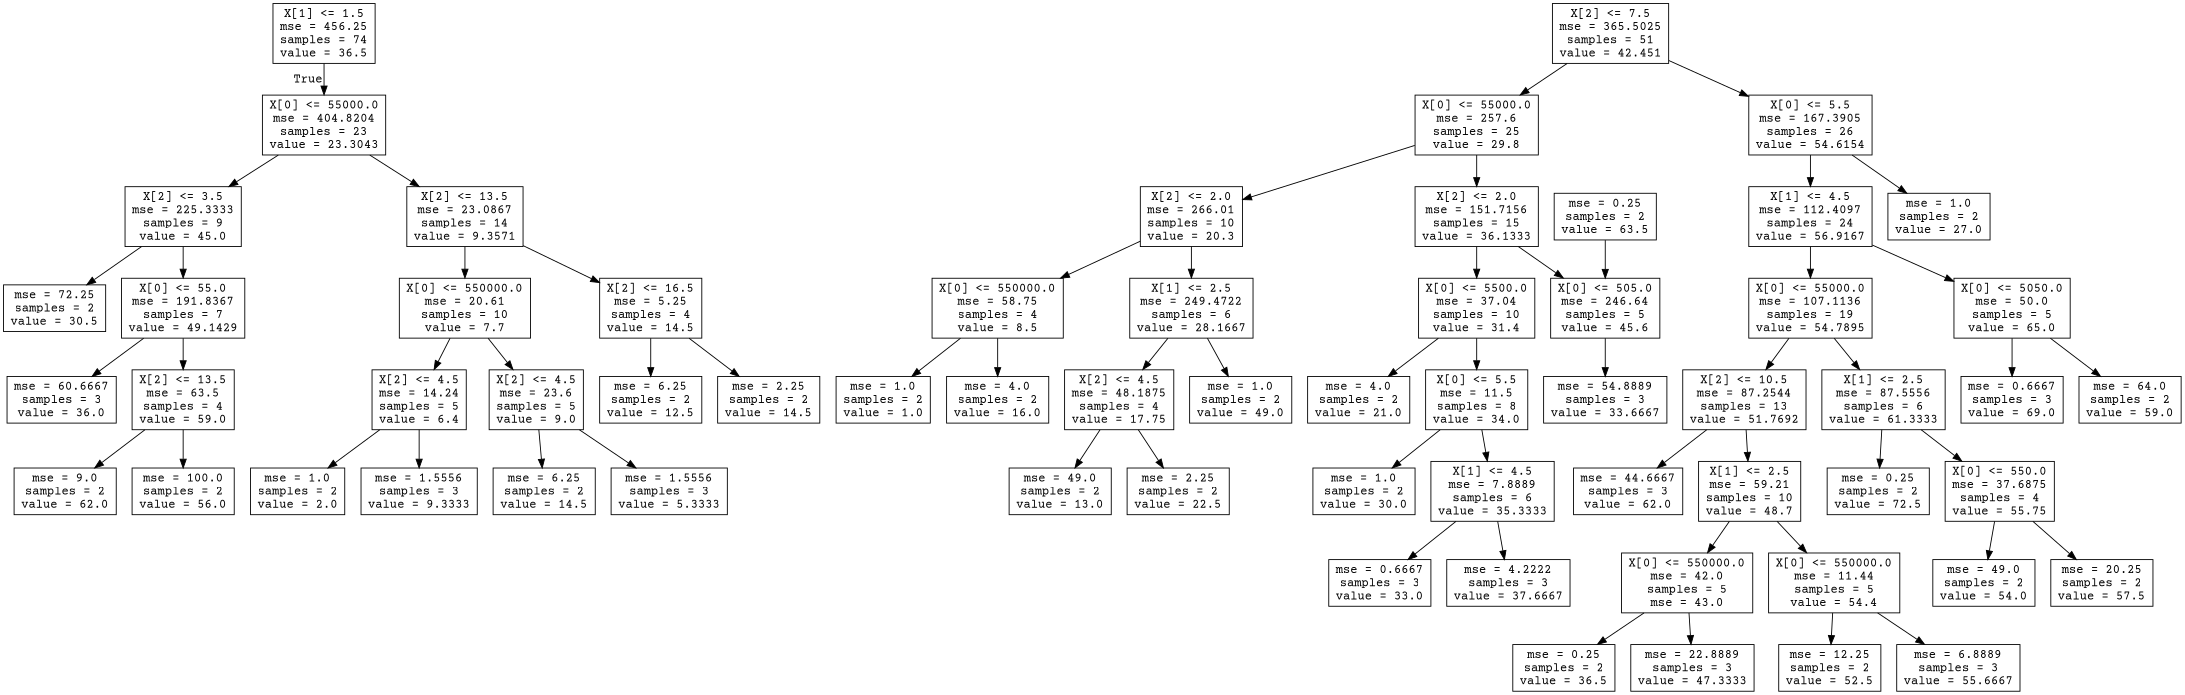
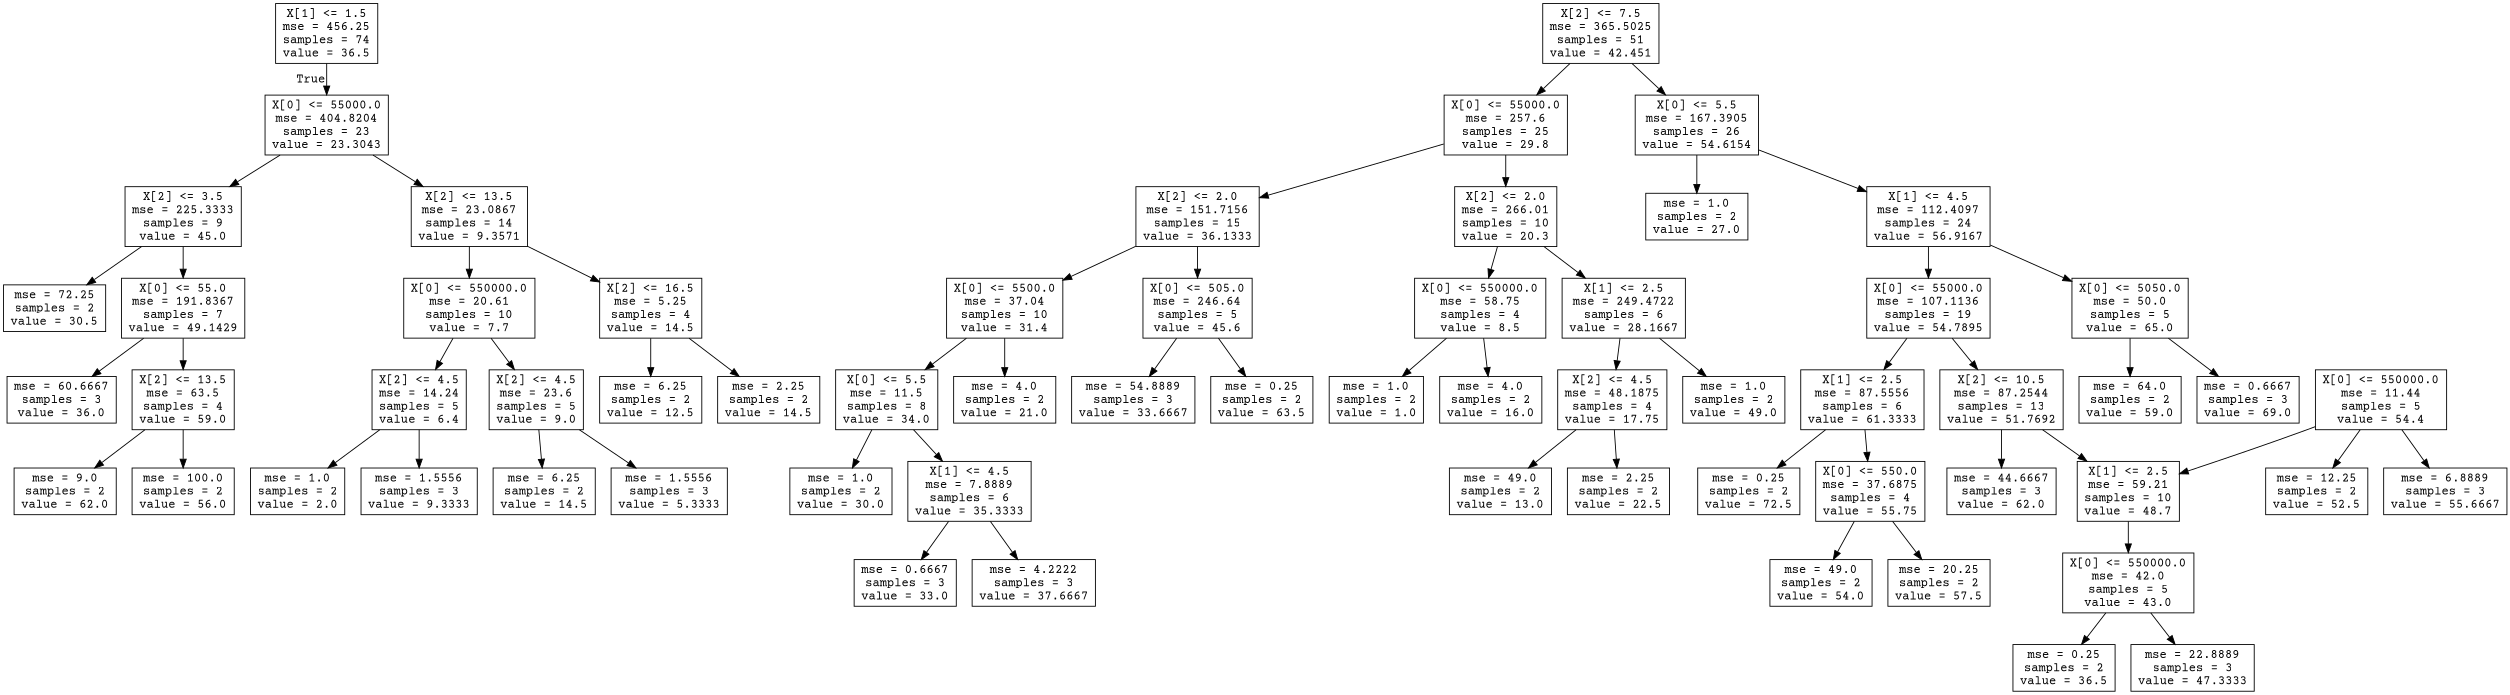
  digraph {
    fontname="Courier Prime"
    node [fontname="Courier Prime" shape=box]
    edge [fontname="Courier Prime"]
    n1 [label="X[1] <= 1.5\nmse = 456.25\nsamples = 74\nvalue = 36.5"]
    n2 [label="X[0] <= 55000.0\nmse = 404.8204\nsamples = 23\nvalue = 23.3043"]
    n3 [label="X[2] <= 3.5\nmse = 225.3333\nsamples = 9\nvalue = 45.0"]
    n4 [label="X[2] <= 13.5\nmse = 23.0867\nsamples = 14\nvalue = 9.3571"]
    n5 [label="X[2] <= 7.5\nmse = 365.5025\nsamples = 51\nvalue = 42.451"]
    n6 [label="X[0] <= 55000.0\nmse = 257.6\nsamples = 25\nvalue = 29.8"]
    n7 [label="X[0] <= 5.5\nmse = 167.3905\nsamples = 26\nvalue = 54.6154"]
    n8 [label="mse = 72.25\nsamples = 2\nvalue = 30.5"]
    n9 [label="X[0] <= 55.0\nmse = 191.8367\nsamples = 7\nvalue = 49.1429"]
    n10 [label="X[0] <= 550000.0\nmse = 20.61\nsamples = 10\nvalue = 7.7"]
    n11 [label="X[2] <= 16.5\nmse = 5.25\nsamples = 4\nvalue = 14.5"]
    n12 [label="mse = 60.6667\nsamples = 3\nvalue = 36.0"]
    n13 [label="X[2] <= 13.5\nmse = 63.5\nsamples = 4\nvalue = 59.0"]
    n14 [label="mse = 9.0\nsamples = 2\nvalue = 62.0"]
    n15 [label="mse = 100.0\nsamples = 2\nvalue = 56.0"]
    n16 [label="X[2] <= 4.5\nmse = 14.24\nsamples = 5\nvalue = 6.4"]
    n17 [label="X[2] <= 4.5\nmse = 23.6\nsamples = 5\nvalue = 9.0"]
    n18 [label="mse = 6.25\nsamples = 2\nvalue = 12.5"]
    n19 [label="mse = 2.25\nsamples = 2\nvalue = 14.5"]
    n20 [label="mse = 1.0\nsamples = 2\nvalue = 2.0"]
    n21 [label="mse = 1.5556\nsamples = 3\nvalue = 9.3333"]
    n22 [label="mse = 6.25\nsamples = 2\nvalue = 14.5"]
    n23 [label="mse = 1.5556\nsamples = 3\nvalue = 5.3333"]
    n24 [label="X[2] <= 2.0\nmse = 151.7156\nsamples = 15\nvalue = 36.1333"]
    n25 [label="X[2] <= 2.0\nmse = 266.01\nsamples = 10\nvalue = 20.3"]
    n26 [label="mse = 1.0\nsamples = 2\nvalue = 27.0"]
    n27 [label="X[1] <= 4.5\nmse = 112.4097\nsamples = 24\nvalue = 56.9167"]
    n28 [label="X[0] <= 5500.0\nmse = 37.04\nsamples = 10\nvalue = 31.4"]
    n29 [label="X[0] <= 505.0\nmse = 246.64\nsamples = 5\nvalue = 45.6"]
    n30 [label="X[0] <= 550000.0\nmse = 58.75\nsamples = 4\nvalue = 8.5"]
    n31 [label="X[1] <= 2.5\nmse = 249.4722\nsamples = 6\nvalue = 28.1667"]
    n32 [label="X[0] <= 5.5\nmse = 11.5\nsamples = 8\nvalue = 34.0"]
    n33 [label="mse = 4.0\nsamples = 2\nvalue = 21.0"]
    n34 [label="mse = 54.8889\nsamples = 3\nvalue = 33.6667"]
    n35 [label="mse = 0.25\nsamples = 2\nvalue = 63.5"]
    n36 [label="mse = 1.0\nsamples = 2\nvalue = 30.0"]
    n37 [label="X[1] <= 4.5\nmse = 7.8889\nsamples = 6\nvalue = 35.3333"]
    n38 [label="mse = 0.6667\nsamples = 3\nvalue = 33.0"]
    n39 [label="mse = 4.2222\nsamples = 3\nvalue = 37.6667"]
    n40 [label="mse = 1.0\nsamples = 2\nvalue = 1.0"]
    n41 [label="mse = 4.0\nsamples = 2\nvalue = 16.0"]
    n42 [label="X[2] <= 4.5\nmse = 48.1875\nsamples = 4\nvalue = 17.75"]
    n43 [label="mse = 1.0\nsamples = 2\nvalue = 49.0"]
    n44 [label="mse = 49.0\nsamples = 2\nvalue = 13.0"]
    n45 [label="mse = 2.25\nsamples = 2\nvalue = 22.5"]
    n46 [label="X[0] <= 55000.0\nmse = 107.1136\nsamples = 19\nvalue = 54.7895"]
    n47 [label="X[0] <= 5050.0\nmse = 50.0\nsamples = 5\nvalue = 65.0"]
    n48 [label="X[1] <= 2.5\nmse = 87.5556\nsamples = 6\nvalue = 61.3333"]
    n49 [label="X[2] <= 10.5\nmse = 87.2544\nsamples = 13\nvalue = 51.7692"]
    n50 [label="mse = 64.0\nsamples = 2\nvalue = 59.0"]
    n51 [label="mse = 0.6667\nsamples = 3\nvalue = 69.0"]
    n52 [label="mse = 0.25\nsamples = 2\nvalue = 72.5"]
    n53 [label="X[0] <= 550.0\nmse = 37.6875\nsamples = 4\nvalue = 55.75"]
    n54 [label="mse = 44.6667\nsamples = 3\nvalue = 62.0"]
    n55 [label="X[1] <= 2.5\nmse = 59.21\nsamples = 10\nvalue = 48.7"]
    n56 [label="mse = 49.0\nsamples = 2\nvalue = 54.0"]
    n57 [label="mse = 20.25\nsamples = 2\nvalue = 57.5"]
-   n58 [label="X[0] <= 550000.0\nmse = 42.0\nsamples = 5\nmse = 43.0"]
+   n58 [label="X[0] <= 550000.0\nmse = 42.0\nsamples = 5\nvalue = 43.0"]
    n59 [label="X[0] <= 550000.0\nmse = 11.44\nsamples = 5\nvalue = 54.4"]
    n60 [label="mse = 0.25\nsamples = 2\nvalue = 36.5"]
    n61 [label="mse = 22.8889\nsamples = 3\nvalue = 47.3333"]
    n62 [label="mse = 12.25\nsamples = 2\nvalue = 52.5"]
    n63 [label="mse = 6.8889\nsamples = 3\nvalue = 55.6667"]
    n1 -> n2 [headlabel=True labelangle=45 labeldistance=2.5]
    n2 -> n3
    n2 -> n4
    n3 -> n8
    n3 -> n9
    n4 -> n10
    n4 -> n11
    n5 -> n6
    n5 -> n7
    n6 -> n24
    n6 -> n25
    n7 -> n26
    n7 -> n27
    n9 -> n12
    n9 -> n13
    n10 -> n16
    n10 -> n17
    n11 -> n18
    n11 -> n19
    n13 -> n14
    n13 -> n15
    n16 -> n20
    n16 -> n21
    n17 -> n22
    n17 -> n23
    n24 -> n28
    n24 -> n29
    n25 -> n30
    n25 -> n31
    n27 -> n46
    n27 -> n47
    n28 -> n32
    n28 -> n33
    n29 -> n34
-   n35 -> n29
+   n29 -> n35
    n30 -> n40
    n30 -> n41
    n31 -> n42
    n31 -> n43
    n32 -> n36
    n32 -> n37
    n37 -> n38
    n37 -> n39
    n42 -> n44
    n42 -> n45
    n46 -> n48
    n46 -> n49
    n47 -> n50
    n47 -> n51
    n48 -> n52
    n48 -> n53
    n49 -> n54
    n49 -> n55
    n53 -> n56
    n53 -> n57
    n55 -> n58
-   n55 -> n59
+   n59 -> n55
    n58 -> n60
    n58 -> n61
    n59 -> n62
    n59 -> n63
  }
